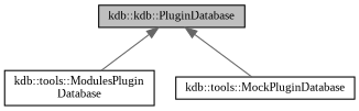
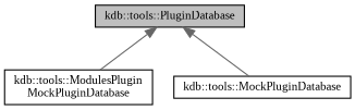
  digraph {
    fontname="Liberation Serif"
    node [color=black fillcolor=white fontname="Liberation Serif" fontsize=10 shape=record style=filled]
    edge [color=gray40 dir=back fontname="Liberation Serif" fontsize=10 labelfontname=Helvetica labelfontsize=10 style=solid]
-   n1 [fillcolor=grey75 fontcolor=black height=0.2 label="kdb::kdb::PluginDatabase" width=0.4]
-   n2 [height=0.2 label="kdb::tools::ModulesPlugin\lDatabase" width=0.4]
+   n1 [fillcolor=grey75 fontcolor=black height=0.2 label="kdb::tools::PluginDatabase" width=0.4]
+   n2 [height=0.2 label="kdb::tools::ModulesPlugin\lMockPluginDatabase" width=0.4]
    n3 [height=0.2 label="kdb::tools::MockPluginDatabase" width=0.4]
    n1 -> n2
    n1 -> n3
  }
